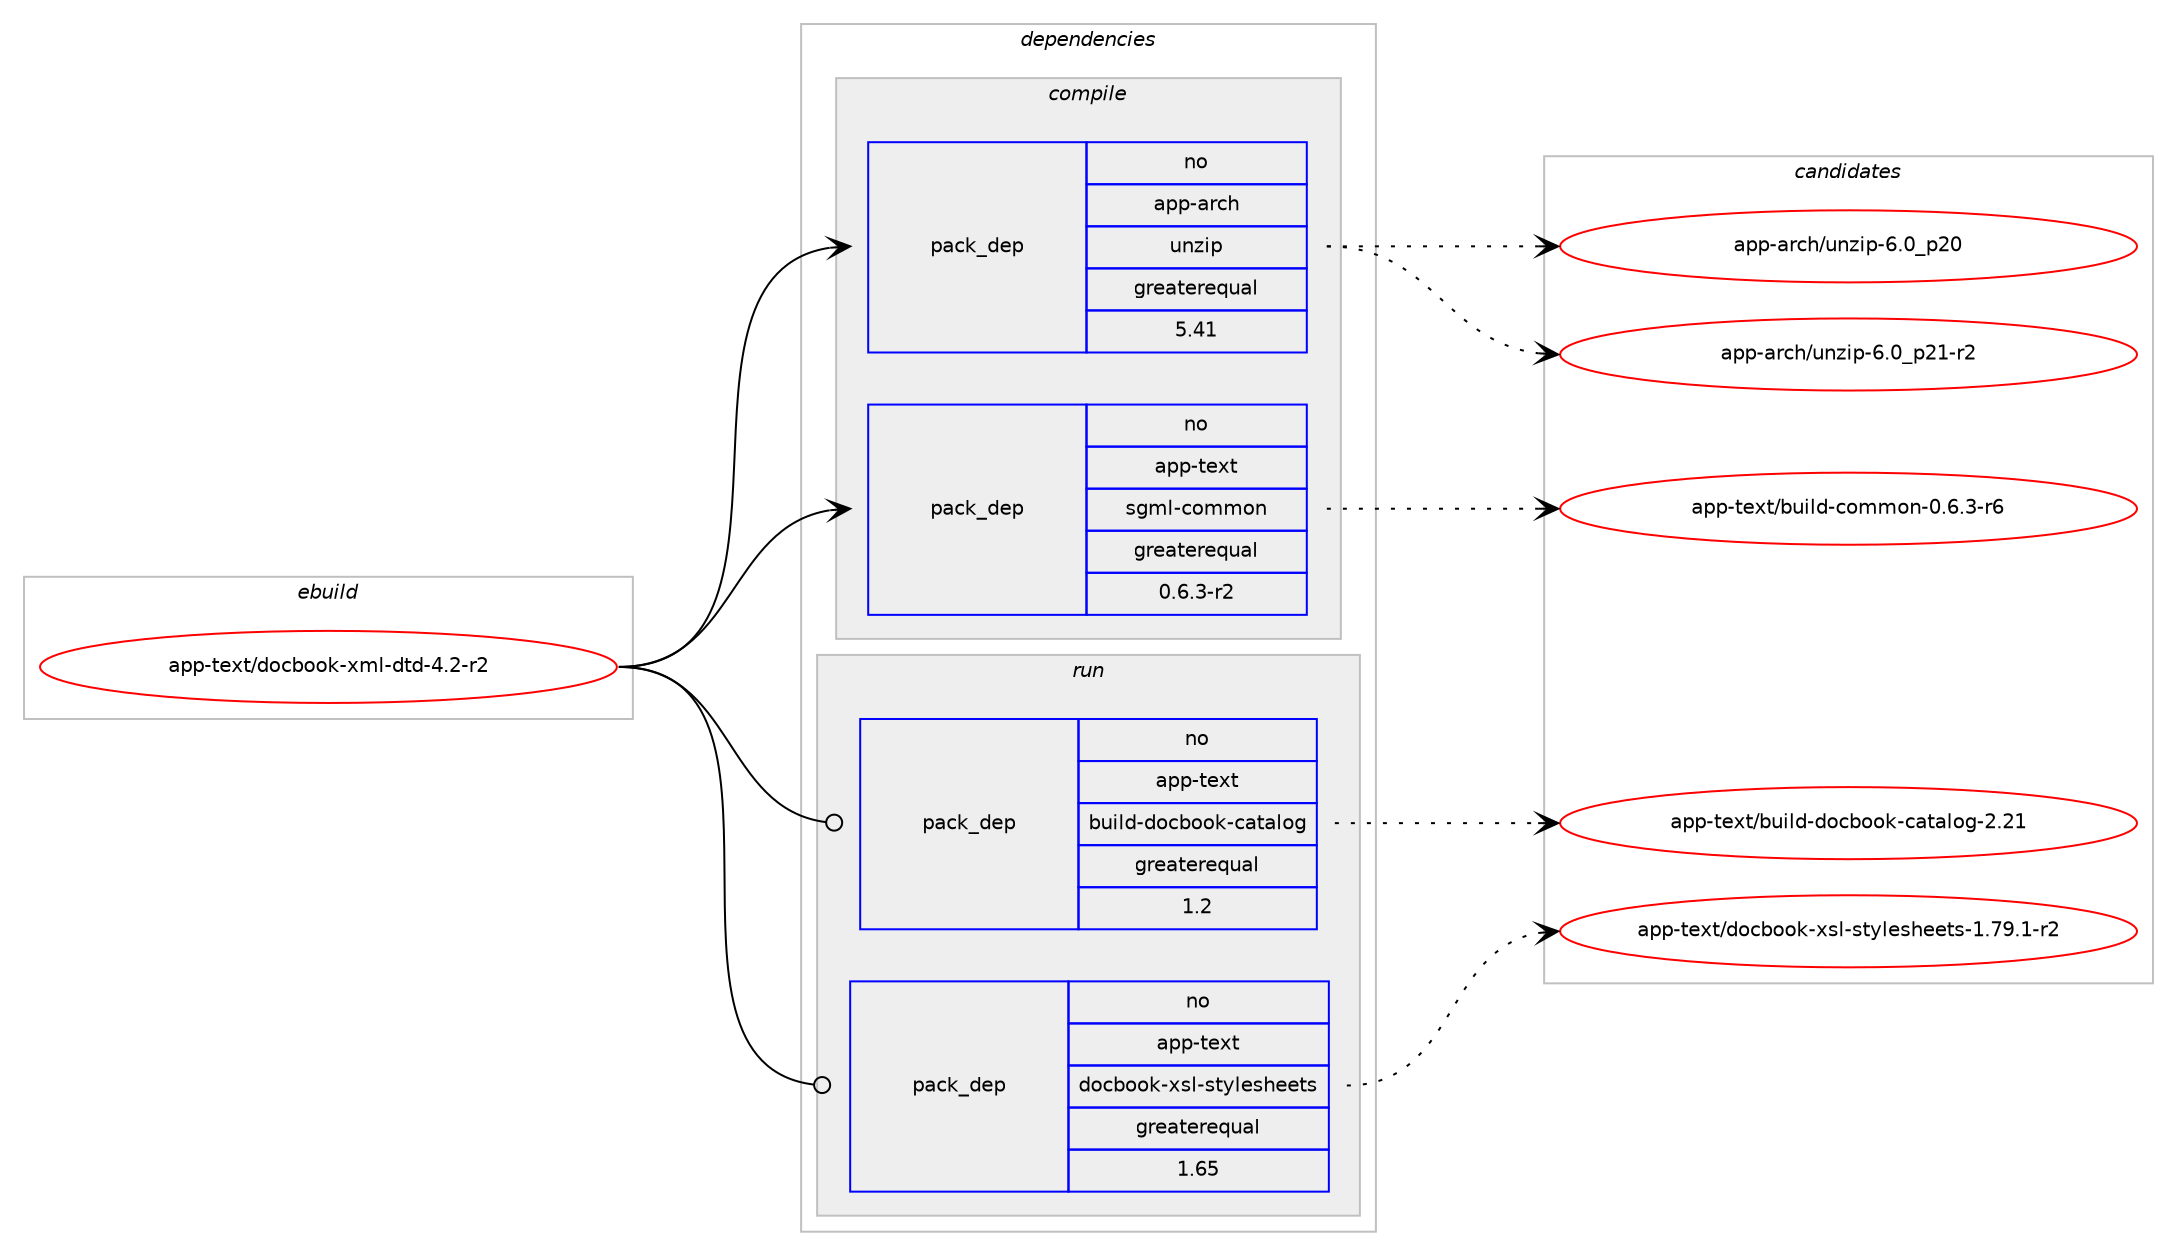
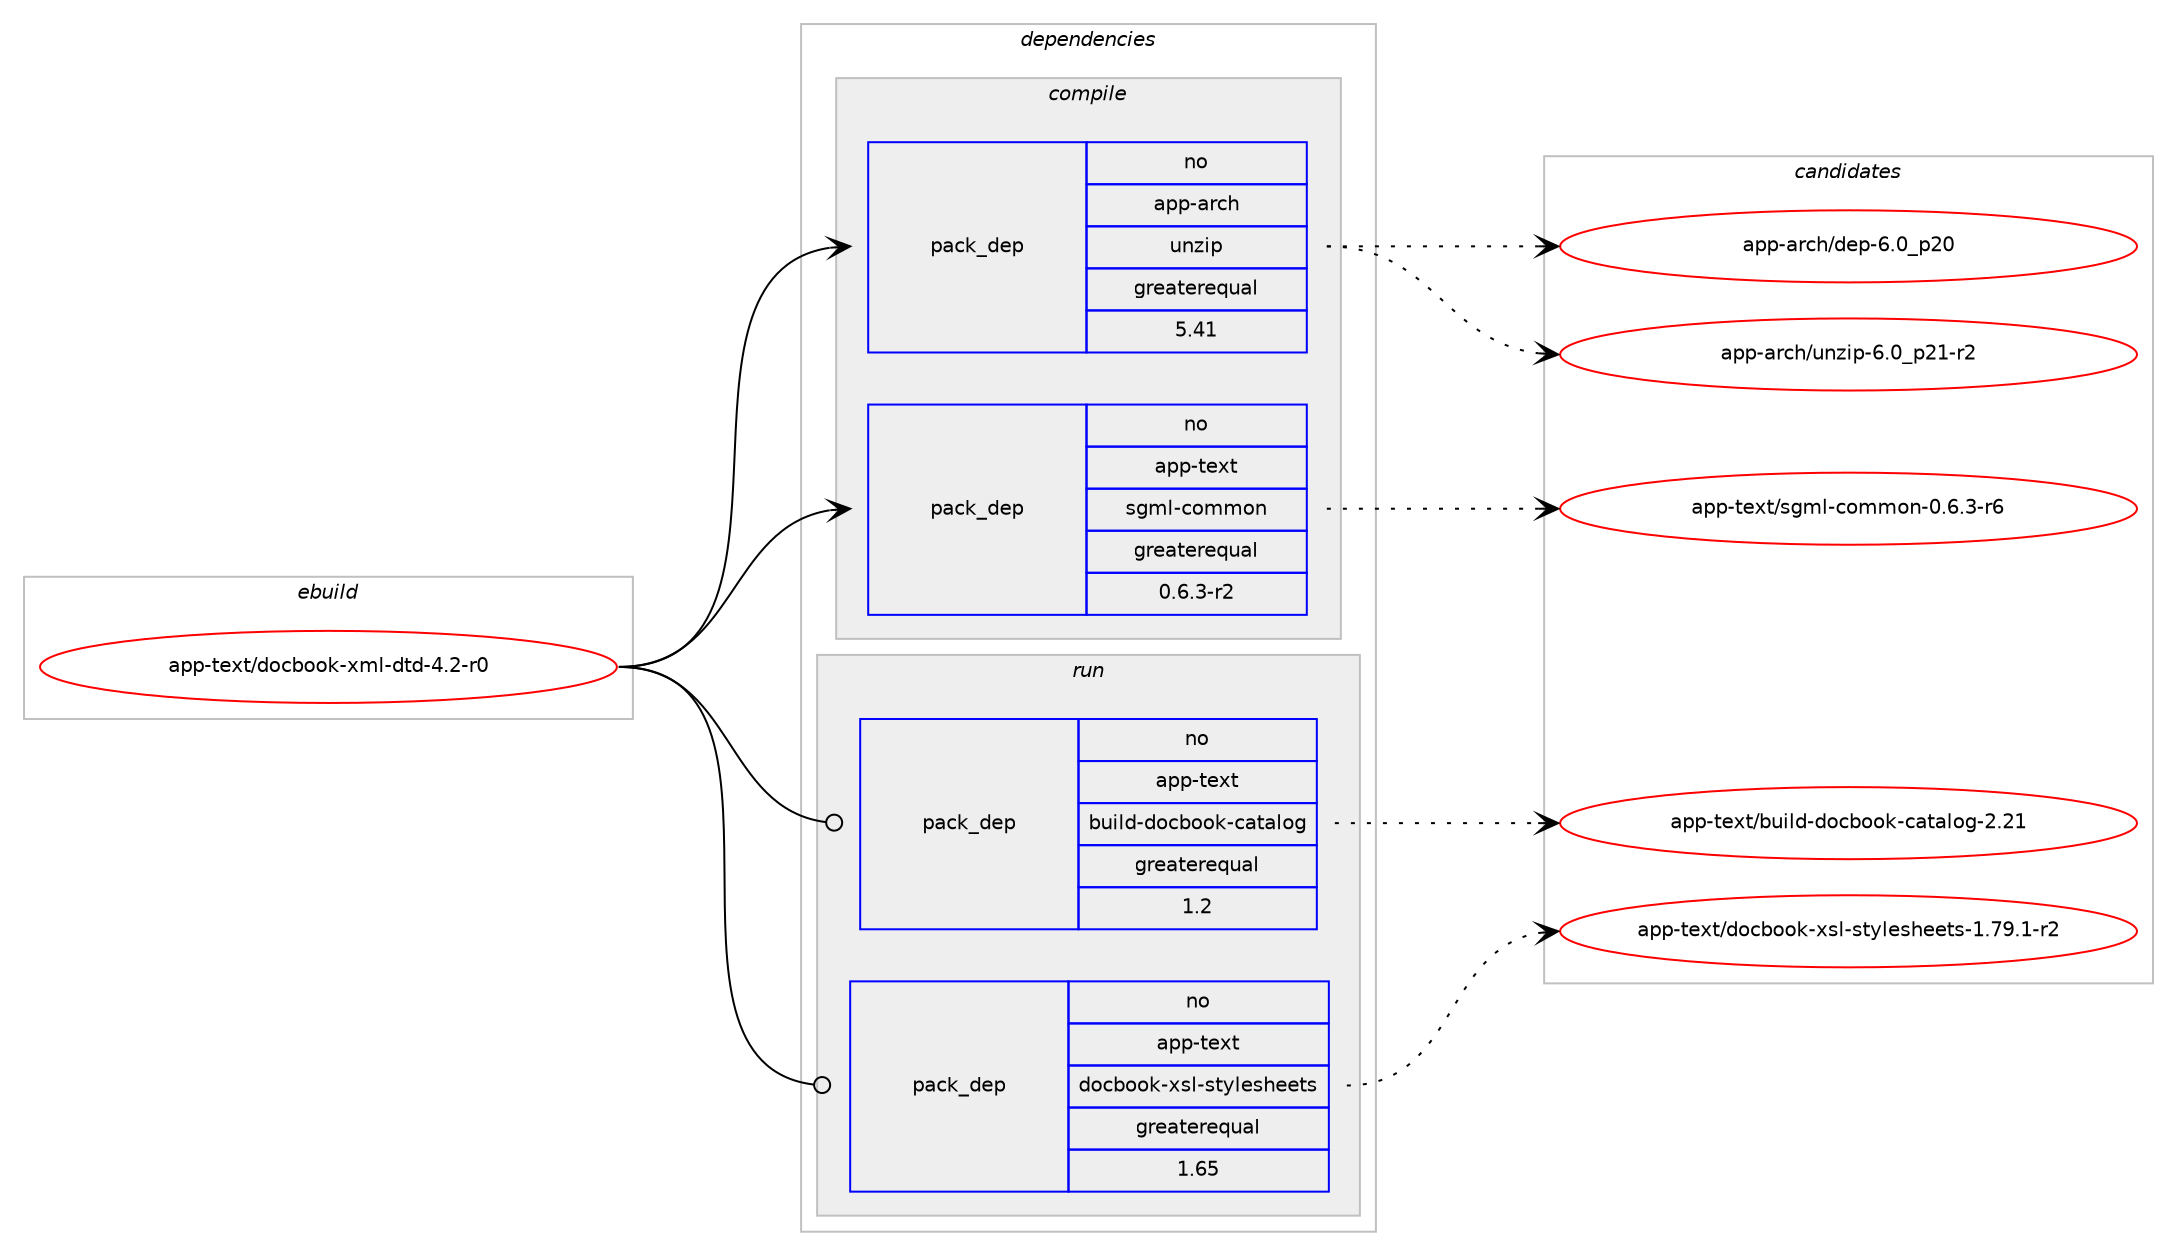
  digraph {
    compound=true
    concentrate=true
    fontname=Helvetica
    fontsize=10
    newrank=true
    rankdir=LR
    ranksep=1.5
    node [color=red fontname=Helvetica fontsize=10]
    edge [arrowhead=vee headport=w style=dotted tailport=e weight=100]
-   n1 [label="app-text/docbook-xml-dtd-4.2-r2" width=4]
+   n1 [label="app-text/docbook-xml-dtd-4.2-r0" width=4]
    n2 [color=blue label=<<TABLE BORDER="0" CELLBORDER="1" CELLSPACING="0" CELLPADDING="4" WIDTH="220"><TR><TD ROWSPAN="6" CELLPADDING="30">pack_dep</TD></TR><TR><TD WIDTH="110">no</TD></TR><TR><TD>app-arch</TD></TR><TR><TD>unzip</TD></TR><TR><TD>greaterequal</TD></TR><TR><TD>5.41</TD></TR></TABLE>> shape=none]
    n3 [color=blue label=<<TABLE BORDER="0" CELLBORDER="1" CELLSPACING="0" CELLPADDING="4" WIDTH="220"><TR><TD ROWSPAN="6" CELLPADDING="30">pack_dep</TD></TR><TR><TD WIDTH="110">no</TD></TR><TR><TD>app-text</TD></TR><TR><TD>sgml-common</TD></TR><TR><TD>greaterequal</TD></TR><TR><TD>0.6.3-r2</TD></TR></TABLE>> shape=none]
    n4 [color=blue label=<<TABLE BORDER="0" CELLBORDER="1" CELLSPACING="0" CELLPADDING="4" WIDTH="220"><TR><TD ROWSPAN="6" CELLPADDING="30">pack_dep</TD></TR><TR><TD WIDTH="110">no</TD></TR><TR><TD>app-text</TD></TR><TR><TD>build-docbook-catalog</TD></TR><TR><TD>greaterequal</TD></TR><TR><TD>1.2</TD></TR></TABLE>> shape=none]
    n5 [color=blue label=<<TABLE BORDER="0" CELLBORDER="1" CELLSPACING="0" CELLPADDING="4" WIDTH="220"><TR><TD ROWSPAN="6" CELLPADDING="30">pack_dep</TD></TR><TR><TD WIDTH="110">no</TD></TR><TR><TD>app-text</TD></TR><TR><TD>docbook-xsl-stylesheets</TD></TR><TR><TD>greaterequal</TD></TR><TR><TD>1.65</TD></TR></TABLE>> shape=none]
-   n6 [label="app-arch/unzip-6.0_p20" width=4]
+   n6 [label="app-arch/dep-6.0_p20" width=4]
    n7 [label="app-arch/unzip-6.0_p21-r2" width=4]
-   n8 [label="app-text/build-common-0.6.3-r6" width=4]
+   n8 [label="app-text/sgml-common-0.6.3-r6" width=4]
    n9 [label="app-text/build-docbook-catalog-2.21" width=4]
    n10 [label="app-text/docbook-xsl-stylesheets-1.79.1-r2" width=4]
    subgraph cluster_1 {
      color=gray
      label=<<i>ebuild</i>>
      rank=same
      n1
    }
    subgraph cluster_2 {
      color=gray
      label=<<i>dependencies</i>>
      subgraph cluster_3 {
        color=gray
        fillcolor="#eeeeee"
        label=<<i>compile</i>>
        style=filled
        subgraph sub_4 {
          color=gray
          fillcolor="#eeeeee"
          label=<<i>compile</i>>
          style=filled
          n2
        }
        subgraph sub_5 {
          color=gray
          fillcolor="#eeeeee"
          label=<<i>compile</i>>
          style=filled
          n3
        }
      }
      subgraph cluster_6 {
        color=gray
        fillcolor="#eeeeee"
        label=<<i>compile and run</i>>
        style=filled
      }
      subgraph cluster_7 {
        color=gray
        fillcolor="#eeeeee"
        label=<<i>run</i>>
        style=filled
        subgraph sub_8 {
          color=gray
          fillcolor="#eeeeee"
          label=<<i>run</i>>
          style=filled
          n4
        }
        subgraph sub_9 {
          color=gray
          fillcolor="#eeeeee"
          label=<<i>run</i>>
          style=filled
          n5
        }
      }
    }
    subgraph cluster_10 {
      color=gray
      label=<<i>candidates</i>>
      rank=same
      subgraph sub_11 {
        color=black
        label=<<i>candidates</i>>
        nodesep=1
        rank=same
        n6
        n7
      }
      subgraph sub_12 {
        color=black
        label=<<i>candidates</i>>
        nodesep=1
        rank=same
        n8
      }
      subgraph sub_13 {
        color=black
        label=<<i>candidates</i>>
        nodesep=1
        rank=same
        n9
      }
      subgraph sub_14 {
        color=black
        label=<<i>candidates</i>>
        nodesep=1
        rank=same
        n10
      }
    }
    n1 -> n2 [style=solid weight=20]
    n1 -> n3 [style=solid weight=20]
    n1 -> n4 [arrowhead=odot style=solid weight=20]
    n1 -> n5 [arrowhead=odot style=solid weight=20]
    n2 -> n6
    n2 -> n7
    n3 -> n8
    n4 -> n9
    n5 -> n10
  }
